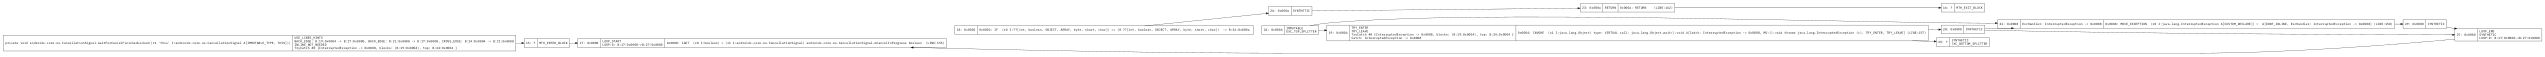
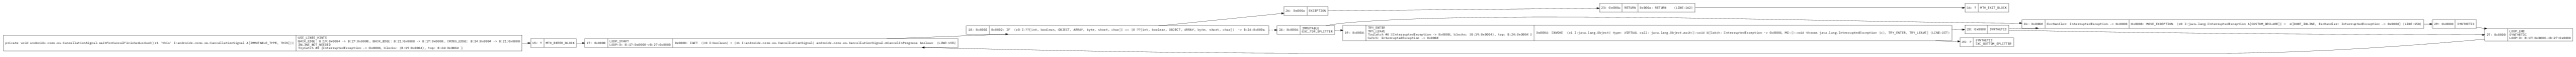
  digraph {
    fontname="IBM Plex Mono"
    rankdir=LR
    node [fontname="IBM Plex Mono" shape=record]
    edge [fontname="IBM Plex Mono"]
    n1 [label="{15\:\ ?|MTH_ENTER_BLOCK\l}"]
    n2 [label="{17\:\ 0x0000|LOOP_START\lLOOP:0: B:17:0x0000\-\>B:27:0x0000\l|0x0000: IGET  (r0 I:boolean) = (r1 I:androidx.core.os.CancellationSignal) androidx.core.os.CancellationSignal.mCancelInProgress boolean  (LINE:155)\l}"]
    n3 [label="{18\:\ 0x0002|0x0002: IF  (r0 I:??[int, boolean, OBJECT, ARRAY, byte, short, char]) == (0 ??[int, boolean, OBJECT, ARRAY, byte, short, char])  \-\> B:26:0x000a \l}"]
    n4 [label="{24\:\ 0x0004|IMMUTABLE\lEXC_TOP_SPLITTER\l}"]
-   n5 [label="{26\:\ 0x000a|SYNTHETIC\l}"]
+   n5 [label="{26\:\ 0x000a|EXCEPTION\l}"]
    n6 [label="{19\:\ 0x0004|TRY_ENTER\lTRY_LEAVE\lTryCatch #0 \{InterruptedException \-\> 0x0008, blocks: (B:19:0x0004), top: B:24:0x0004 \}\lCatch: InterruptedException \-\> 0x0008\l|0x0004: INVOKE  (r1 I:java.lang.Object) type: VIRTUAL call: java.lang.Object.wait():void A[Catch: InterruptedException \-\> 0x0008, MD:():void throws java.lang.InterruptedException (c), TRY_ENTER, TRY_LEAVE] (LINE:157)\l}"]
    n7 [label="{21\:\ 0x0008|ExcHandler: InterruptedException \-\> 0x0008\l|0x0008: MOVE_EXCEPTION  (r0 I:java.lang.InterruptedException A[CUSTOM_DECLARE]) =  A[DONT_INLINE, ExcHandler: InterruptedException \-\> 0x0008] (LINE:158)\l}"]
    n8 [label="{23\:\ 0x000a|RETURN\l|0x000a: RETURN    (LINE:162)\l}"]
    n9 [label="{25\:\ ?|SYNTHETIC\lEXC_BOTTOM_SPLITTER\l}"]
    n10 [label="{28\:\ 0x0000|SYNTHETIC\l}"]
    n11 [label="{29\:\ 0x0000|SYNTHETIC\l}"]
    n12 [label="{27\:\ 0x0000|LOOP_END\lSYNTHETIC\lLOOP:0: B:17:0x0000\-\>B:27:0x0000\l}"]
    n13 [label="{16\:\ ?|MTH_EXIT_BLOCK\l}"]
    n14 [label="{private void androidx.core.os.CancellationSignal.waitForCancelFinishedLocked((r1 'this' I:androidx.core.os.CancellationSignal A[IMMUTABLE_TYPE, THIS]))  | USE_LINES_HINTS\lBACK_EDGE: B:19:0x0004 \-\> B:17:0x0000, BACK_EDGE: B:21:0x0008 \-\> B:17:0x0000, CROSS_EDGE: B:24:0x0004 \-\> B:21:0x0008\lINLINE_NOT_NEEDED\lTryCatch #0 \{InterruptedException \-\> 0x0008, blocks: (B:19:0x0004), top: B:24:0x0004 \}\l}"]
    n1 -> n2
+   n2 -> n3
+   n3 -> n4 [style=dashed]
    n3 -> n5
    n4 -> n6
    n4 -> n7
    n5 -> n8
    n6 -> n9
    n6 -> n10
    n7 -> n11
    n8 -> n13
    n10 -> n7
    n10 -> n12
    n11 -> n12
    n12 -> n2
    n14 -> n1
  }
